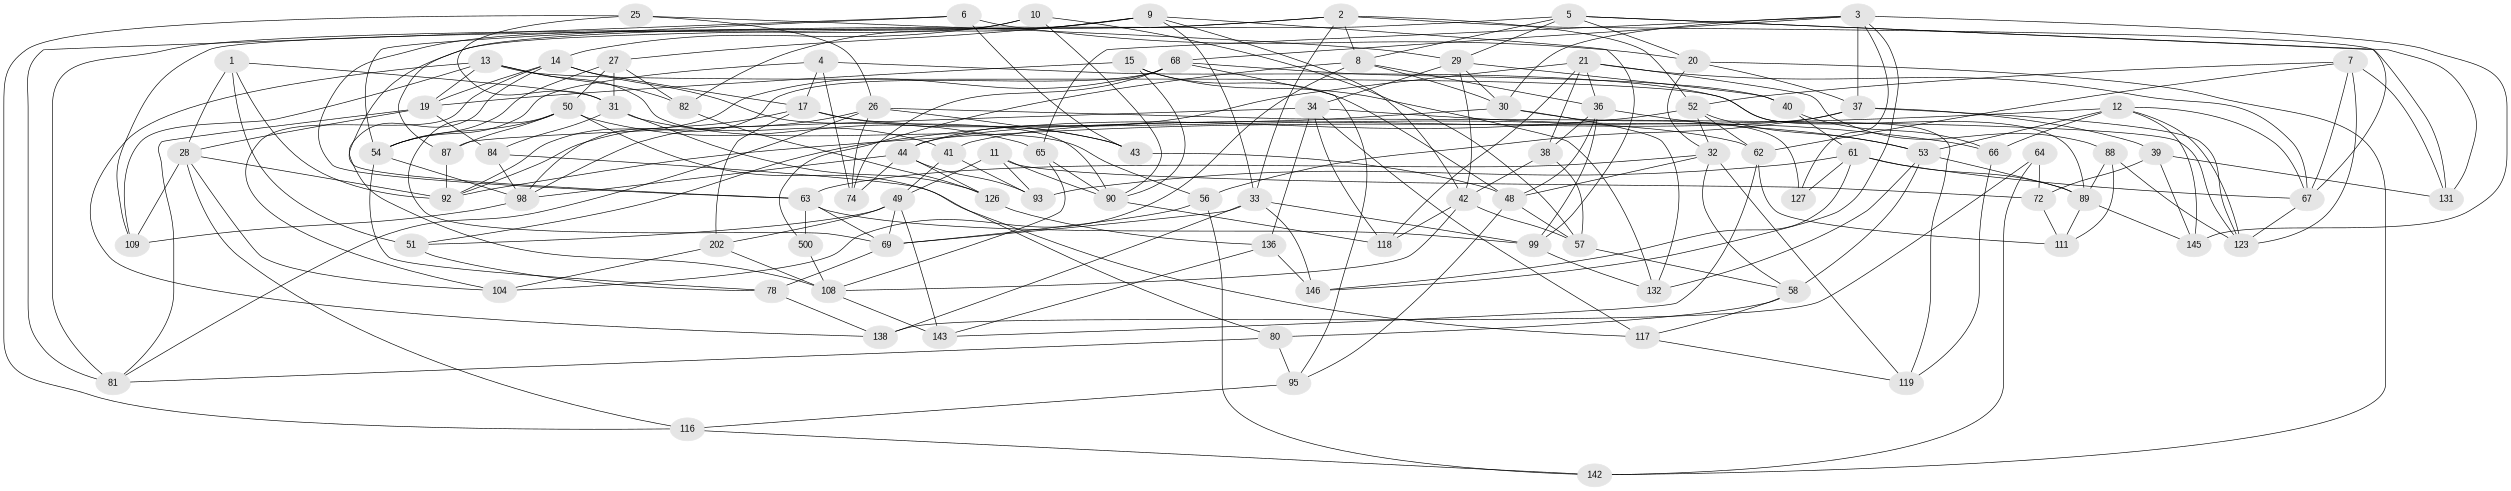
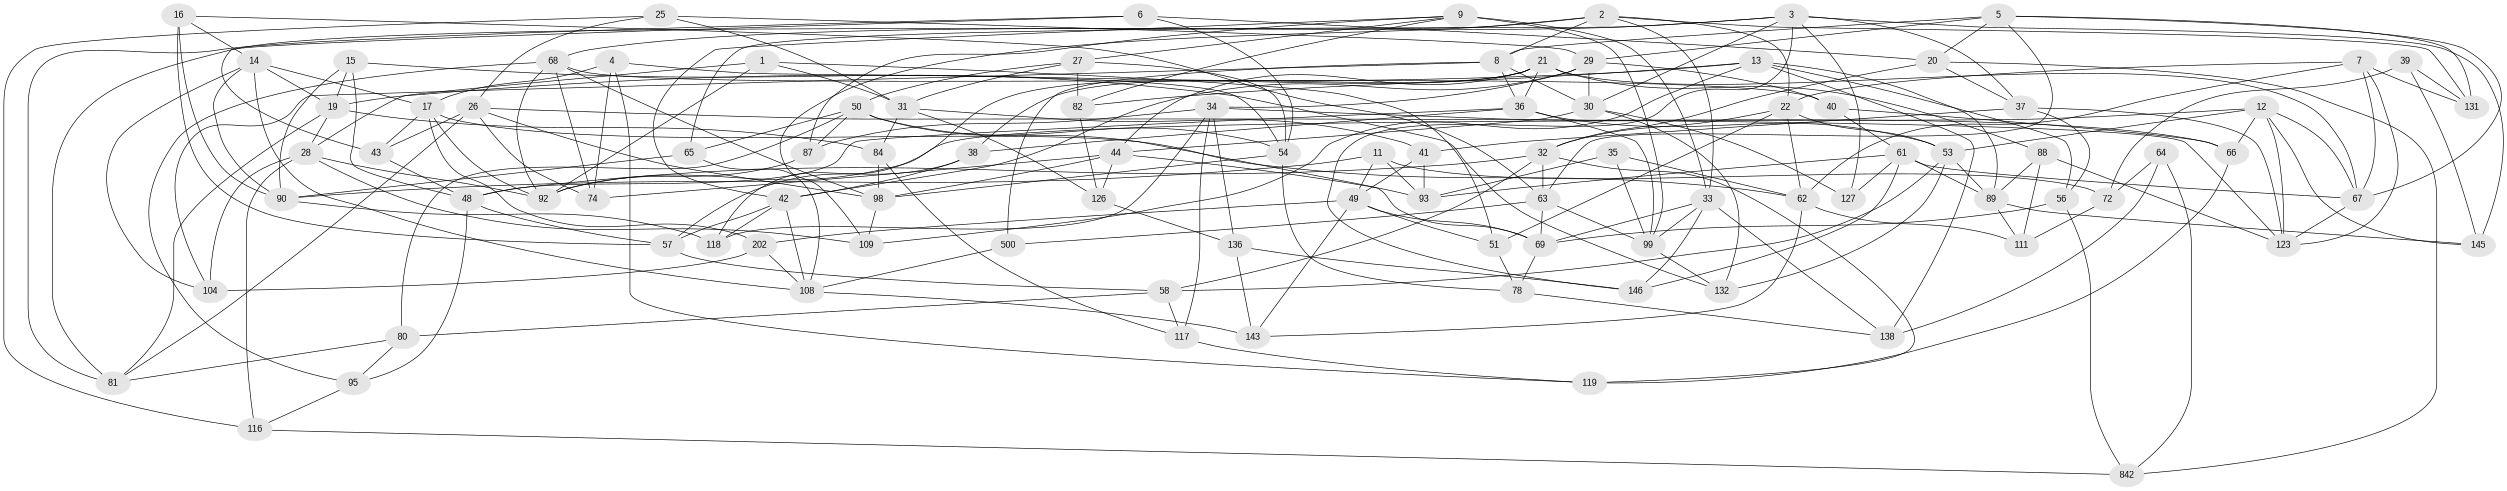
  graph {
    fontname="Liberation Sans"
    node [color=gray90 fontname="Liberation Sans" style=filled]
    edge [fontname="Liberation Sans"]
    28 [super="+112"]
    92 [super="+135"]
    109
    104
    116
    1
    31 [super="+113"]
    51
    84
    41
    126
    78
    2 [super="+47"]
    8 [super="+24"]
-   22 [super="+103" label=52]
+   22 [super="+103"]
    33 [super="+85"]
    81 [super="+137"]
    131
    30 [super="+128"]
    36 [super="+140"]
    n21 [label=500]
    62 [super="+94"]
    53 [super="+71"]
    32 [super="+45"]
    146
    99 [super="+105"]
    138
    69 [super="+77"]
    3 [super="+79"]
    n30 [label=68 super="+129"]
    37 [super="+124"]
    127
    145
    65
    n35 [label=74]
    40
    95
    98 [super="+130"]
    132
    44 [super="+90"]
    123 [super="+139"]
    56
    39
    17 [super="+125"]
    43
    n46 [label=202]
    4
    54 [super="+73"]
    119
    5 [super="+75"]
    20 [super="+144"]
    29 [super="+46"]
    63 [super="+83"]
    67 [super="+114"]
-   142
+   142 [label=842]
    42 [super="+60"]
    34 [super="+121"]
    6 [super="+76"]
    48 [super="+101"]
    7 [super="+55"]
    143
    111
    n63 [label=90 super="+120"]
    108 [super="+115"]
    38
    9 [super="+133"]
    27 [super="+141"]
    82
    87
    50 [super="+106"]
    57 [super="+110"]
    118
    14 [super="+59"]
    19 [super="+122"]
-   10
+   10 [label=16]
    58
    49 [super="+91"]
    11
    72
    93 [super="+107"]
    12 [super="+68"]
    66 [super="+96"]
    89 [super="+134"]
    13 [super="+16"]
    15
    61 [super="+74"]
    117
    21 [super="+23"]
    88
    26 [super="+52"]
    25
    80
    64
    136
+   35
    28 -- 92
    28 -- 109
    28 -- 104
    28 -- 116
    116 -- 142
    1 -- 28
    1 -- 92
    1 -- 31
    1 -- 51
    31 -- 84
    31 -- 41
    31 -- 126
    51 -- 78
    84 -- 98
    84 -- 117
    41 -- 49
    41 -- 93
    126 -- 136
    78 -- 138
    2 -- 109
    2 -- 8
    2 -- 22
    2 -- 33
    2 -- 81
    2 -- 131
    8 -- 104
    8 -- 30
    8 -- 36
    8 -- n21
    22 -- 51
    22 -- 62
    22 -- 53
    22 -- 32
    33 -- 146
    33 -- 99
    33 -- 138
    33 -- 69
    30 -- 127
    30 -- 132
    30 -- 44
    36 -- 53
    36 -- 99
    36 -- 48
    36 -- 38
    n21 -- 108
    62 -- 143
    62 -- 111
    53 -- 132
    53 -- 58
    53 -- 89
    32 -- 119
    32 -- 63
    32 -- 48
    32 -- 58
    99 -- 132
    69 -- 78
    3 -- 30
    3 -- 146
    3 -- n30
    3 -- 37
    3 -- 127
    3 -- 145
    3 -- 65
    n30 -- 92
    n30 -- n35
    n30 -- 40
    n30 -- 95
    n30 -- 98
    37 -- 41
    37 -- 123
    37 -- 56
-   37 -- 39
    65 -- n63
    65 -- 108
    40 -- 66
    40 -- 61
    95 -- 116
    98 -- 109
    44 -- 126
    44 -- n35
    44 -- 98
    44 -- 93
    56 -- 69
    56 -- 142
    39 -- 131
    39 -- 145
    39 -- 72
    17 -- 92
    17 -- 62
    17 -- 43
    17 -- n46
    43 -- 48
    n46 -- 104
    n46 -- 108
    4 -- n35
    4 -- 17
    4 -- 54
    4 -- 119
    54 -- 78
    54 -- 98
    5 -- 8
    5 -- 131
    5 -- 20
    5 -- 29
    5 -- 63
    5 -- 67
    20 -- 32
    20 -- 37
    20 -- 142
    29 -- 30
    29 -- 40
    29 -- 42
    29 -- 34
    63 -- n21
    63 -- 99
    63 -- 69
    67 -- 123
    42 -- 108
    42 -- 57
    42 -- 118
    34 -- 87
    34 -- 118
    34 -- 66
    34 -- 117
    34 -- 136
    6 -- 81 [weight=2]
    6 -- 43
    6 -- 54
    6 -- 20 [weight=2]
    48 -- 95
    48 -- 57
    7 -- 22
    7 -- 131
    7 -- 62
    7 -- 123
    7 -- 67
    n63 -- 118
    108 -- 143
    38 -- 42
    38 -- 57
    9 -- 33
    9 -- 99
    9 -- 42
    9 -- 27
    9 -- 82
    9 -- 87
    27 -- 31
    27 -- 54
    27 -- 82
    27 -- 50
    82 -- 126
    87 -- 92
    50 -- 69
    50 -- 65
    50 -- 54
    50 -- 87
    50 -- 80
    57 -- 58
    14 -- 104
    14 -- 17
    14 -- n63
    14 -- 108
    14 -- 19
    19 -- 28
    19 -- 84
    19 -- 81
    10 -- 63
    10 -- n63
    10 -- 57
    10 -- 14
    58 -- 117
    58 -- 80
    49 -- 51
    49 -- 69
    49 -- n46
    49 -- 143
    11 -- n63
    11 -- 49
    11 -- 72
    11 -- 93
    72 -- 111
    12 -- 92
    12 -- 53
    12 -- 145
    12 -- 123
    12 -- 67
    12 -- 66
    66 -- 119
    89 -- 145
    89 -- 111
    13 -- 109
    13 -- 138
    13 -- 56
    13 -- 82
    13 -- 19
    13 -- 89
    15 -- 132
    15 -- 48
    15 -- n63
    15 -- 19
    61 -- 146
    61 -- 127
    61 -- 67
    61 -- 93
    61 -- 89
    117 -- 119
    21 -- 36
    21 -- 44
    21 -- 67
    21 -- 38
    21 -- 118
    21 -- 88
    88 -- 123
    88 -- 111
    88 -- 89
    26 -- 81
    26 -- n35
    26 -- 98
    26 -- 123
    26 -- 43
    25 -- 116
    25 -- 31
    25 -- 29
    25 -- 26
    80 -- 81
    80 -- 95
    64 -- 138
    64 -- 142
    64 -- 72
    136 -- 146
    136 -- 143
+   35 -- 62
+   35 -- 99
+   35 -- 93 [weight=2]
  }
